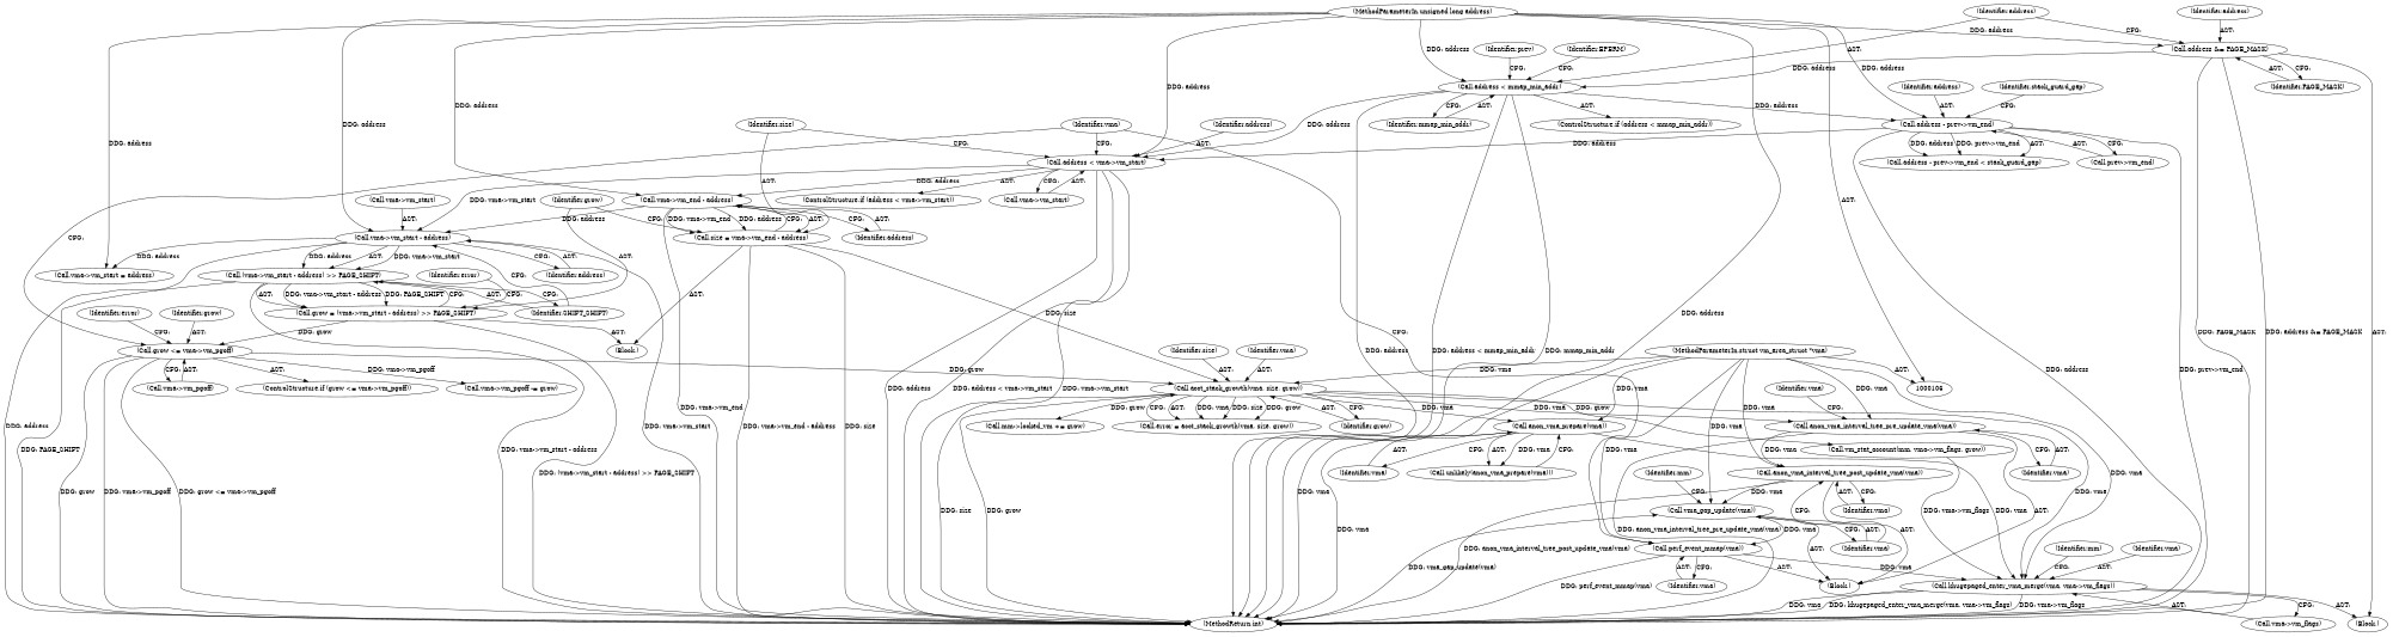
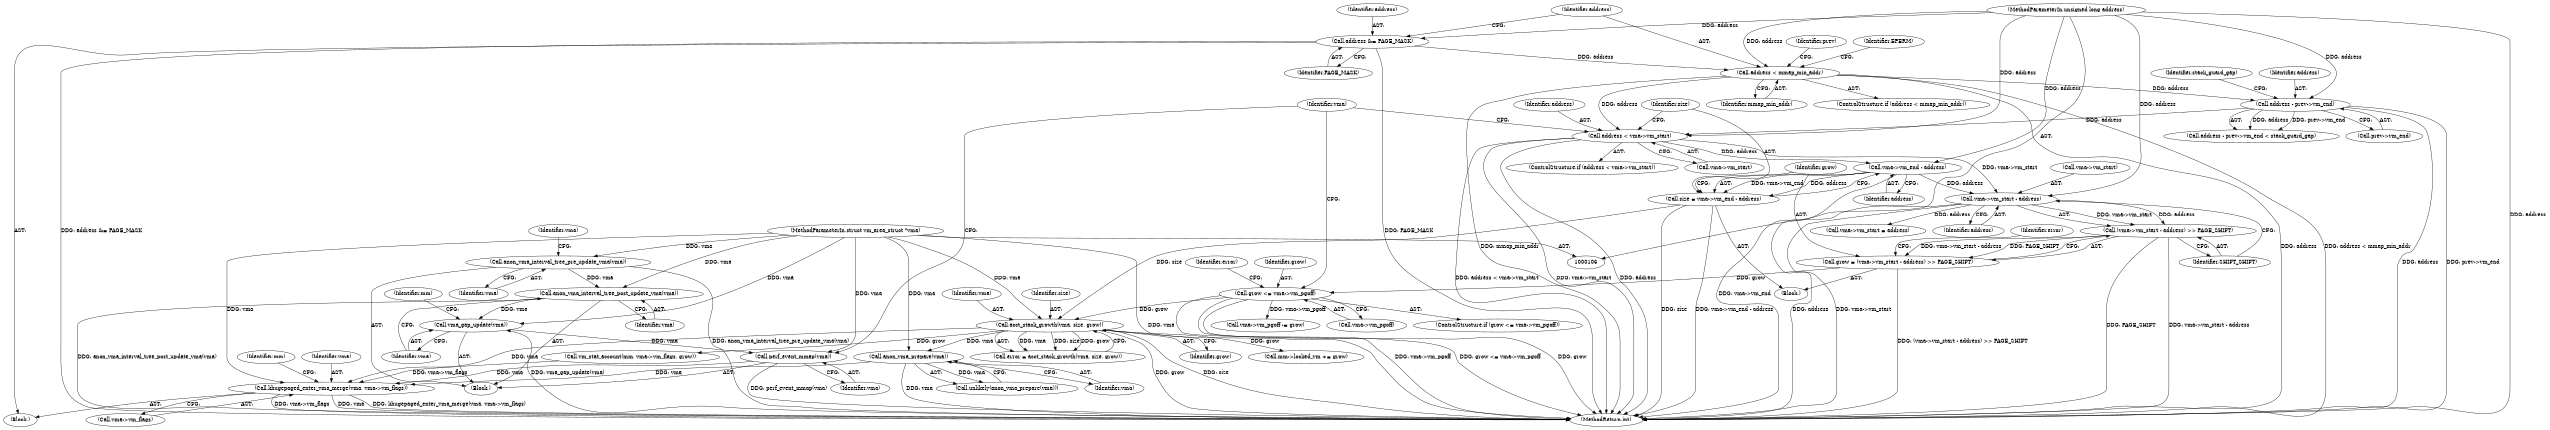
  digraph {
    n1 [label="(Call,anon_vma_interval_tree_post_update_vma(vma))"]
    n2 [label="(Call,vma_gap_update(vma))"]
    n3 [label="(Block,)"]
    n4 [label="(MethodReturn,int)"]
    n5 [label="(Identifier,vma)"]
    n6 [label="(Call,perf_event_mmap(vma))"]
    n7 [label="(Identifier,vma)"]
    n8 [label="(Call,anon_vma_interval_tree_pre_update_vma(vma))"]
    n9 [label="(Identifier,vma)"]
    n10 [label="(Call,acct_stack_growth(vma, size, grow))"]
    n11 [label="(Call,khugepaged_enter_vma_merge(vma, vma->vm_flags))"]
    n12 [label="(Identifier,grow)"]
    n13 [label="(Call,vm_stat_account(mm, vma->vm_flags, grow))"]
    n14 [label="(Call,mm->locked_vm += grow)"]
    n15 [label="(Call,error = acct_stack_growth(vma, size, grow))"]
    n16 [label="(Call,anon_vma_prepare(vma))"]
    n17 [label="(Block,)"]
    n18 [label="(Call,vma->vm_flags)"]
    n19 [label="(Identifier,vma)"]
    n20 [label="(Call,unlikely(anon_vma_prepare(vma)))"]
    n21 [label="(MethodParameterIn,struct vm_area_struct *vma)"]
    1000106
    n23 [label="(Identifier,vma)"]
    n24 [label="(Call,size = vma->vm_end - address)"]
    n25 [label="(Call,vma->vm_end - address)"]
    n26 [label="(Block,)"]
    n27 [label="(Call,vma->vm_start - address)"]
    n28 [label="(Identifier,address)"]
    n29 [label="(Call,vma->vm_start = address)"]
    n30 [label="(Call,(vma->vm_start - address) >> PAGE_SHIFT)"]
    n31 [label="(Identifier,address)"]
    n32 [label="(Call,address < vma->vm_start)"]
    n33 [label="(ControlStructure,if (address < vma->vm_start))"]
    n34 [label="(Call,vma->vm_start)"]
    n35 [label="(Call,address - prev->vm_end)"]
    n36 [label="(Call,address - prev->vm_end < stack_guard_gap)"]
    n37 [label="(Call,prev->vm_end)"]
    n38 [label="(Call,address < mmap_min_addr)"]
    n39 [label="(Identifier,mmap_min_addr)"]
    n40 [label="(ControlStructure,if (address < mmap_min_addr))"]
    n41 [label="(Call,address &= PAGE_MASK)"]
    n42 [label="(Identifier,PAGE_MASK)"]
    n43 [label="(MethodParameterIn,unsigned long address)"]
    n44 [label="(Call,grow <= vma->vm_pgoff)"]
    n45 [label="(Call,vma->vm_pgoff)"]
    n46 [label="(ControlStructure,if (grow <= vma->vm_pgoff))"]
    n47 [label="(Call,vma->vm_pgoff -= grow)"]
    n48 [label="(Call,grow = (vma->vm_start - address) >> PAGE_SHIFT)"]
    n49 [label="(Identifier,SHIFT_SHIFT)"]
    n50 [label="(Identifier,size)"]
    n51 [label="(Identifier,EPERM)"]
    n52 [label="(Identifier,address)"]
    n53 [label="(Identifier,address)"]
    n54 [label="(Identifier,address)"]
    n55 [label="(Identifier,error)"]
    n56 [label="(Identifier,vma)"]
    n57 [label="(Identifier,error)"]
    n58 [label="(Identifier,prev)"]
    n59 [label="(Call,vma->vm_start)"]
    n60 [label="(Identifier,mm)"]
    n61 [label="(Identifier,mm)"]
    n62 [label="(Identifier,vma)"]
    n63 [label="(Identifier,stack_guard_gap)"]
    n64 [label="(Identifier,grow)"]
    n65 [label="(Identifier,vma)"]
    n66 [label="(Identifier,size)"]
    n67 [label="(Identifier,vma)"]
    n68 [label="(Identifier,address)"]
    n69 [label="(Identifier,grow)"]
    n1 -> n2 [label="DDG: vma"]
    n1 -> n3 [label="AST: "]
    n1 -> n4 [label="DDG: anon_vma_interval_tree_post_update_vma(vma)"]
    n1 -> n5 [label="CFG: "]
    n2 -> n3 [label="AST: "]
    n2 -> n6 [label="DDG: vma"]
    n2 -> n7 [label="CFG: "]
    n4 -> n2 [label="DDG: vma_gap_update(vma)"]
    n5 -> n1 [label="AST: "]
    n6 -> n3 [label="AST: "]
    n6 -> n4 [label="DDG: perf_event_mmap(vma)"]
    n6 -> n11 [label="DDG: vma"]
    n6 -> n23 [label="CFG: "]
    n7 -> n1 [label="CFG: "]
    n7 -> n2 [label="AST: "]
    n8 -> n1 [label="DDG: vma"]
    n8 -> n3 [label="AST: "]
    n8 -> n4 [label="DDG: anon_vma_interval_tree_pre_update_vma(vma)"]
    n8 -> n9 [label="CFG: "]
    n9 -> n8 [label="AST: "]
    n10 -> n4 [label="DDG: grow"]
    n10 -> n4 [label="DDG: size"]
-   n10 -> n8 [label="DDG: vma"]
    n10 -> n11 [label="DDG: vma"]
    n10 -> n12 [label="CFG: "]
    n10 -> n13 [label="DDG: grow"]
    n10 -> n14 [label="DDG: grow"]
    n10 -> n15 [label="AST: "]
    n10 -> n15 [label="DDG: vma"]
    n10 -> n15 [label="DDG: size"]
    n10 -> n15 [label="DDG: grow"]
    n10 -> n16 [label="DDG: vma"]
    n11 -> n4 [label="DDG: vma->vm_flags"]
    n11 -> n4 [label="DDG: vma"]
    n11 -> n4 [label="DDG: khugepaged_enter_vma_merge(vma, vma->vm_flags)"]
    n11 -> n17 [label="AST: "]
    n11 -> n18 [label="CFG: "]
    n12 -> n10 [label="AST: "]
    n13 -> n11 [label="DDG: vma->vm_flags"]
    n15 -> n10 [label="CFG: "]
    n16 -> n4 [label="DDG: vma"]
    n16 -> n11 [label="DDG: vma"]
    n16 -> n19 [label="CFG: "]
    n16 -> n20 [label="AST: "]
    n16 -> n20 [label="DDG: vma"]
    n18 -> n11 [label="AST: "]
    n19 -> n16 [label="AST: "]
    n20 -> n16 [label="CFG: "]
    n21 -> n1 [label="DDG: vma"]
    n21 -> n2 [label="DDG: vma"]
    n21 -> n4 [label="DDG: vma"]
    n21 -> n6 [label="DDG: vma"]
    n21 -> n8 [label="DDG: vma"]
    n21 -> n10 [label="DDG: vma"]
    n21 -> n11 [label="DDG: vma"]
    n21 -> n16 [label="DDG: vma"]
    n21 -> 1000106 [label="AST: "]
    n23 -> n6 [label="AST: "]
    n24 -> n4 [label="DDG: size"]
    n24 -> n4 [label="DDG: vma->vm_end - address"]
    n24 -> n10 [label="DDG: size"]
    n24 -> n25 [label="CFG: "]
    n24 -> n26 [label="AST: "]
    n25 -> n4 [label="DDG: vma->vm_end"]
    n25 -> n24 [label="AST: "]
    n25 -> n24 [label="DDG: vma->vm_end"]
    n25 -> n24 [label="DDG: address"]
    n25 -> n27 [label="DDG: address"]
    n25 -> n28 [label="CFG: "]
    n27 -> n4 [label="DDG: address"]
    n27 -> n4 [label="DDG: vma->vm_start"]
    n27 -> n29 [label="DDG: address"]
    n27 -> n30 [label="AST: "]
    n27 -> n30 [label="DDG: vma->vm_start"]
    n27 -> n30 [label="DDG: address"]
    n27 -> n31 [label="CFG: "]
    n28 -> n25 [label="AST: "]
    n30 -> n4 [label="DDG: vma->vm_start - address"]
    n30 -> n4 [label="DDG: PAGE_SHIFT"]
    n30 -> n48 [label="AST: "]
    n30 -> n48 [label="DDG: vma->vm_start - address"]
    n30 -> n48 [label="DDG: PAGE_SHIFT"]
    n30 -> n49 [label="CFG: "]
    n31 -> n27 [label="AST: "]
    n32 -> n4 [label="DDG: address < vma->vm_start"]
    n32 -> n4 [label="DDG: vma->vm_start"]
    n32 -> n4 [label="DDG: address"]
    n32 -> n25 [label="DDG: address"]
    n32 -> n27 [label="DDG: vma->vm_start"]
    n32 -> n33 [label="AST: "]
    n32 -> n34 [label="CFG: "]
    n34 -> n32 [label="AST: "]
    n35 -> n4 [label="DDG: address"]
    n35 -> n4 [label="DDG: prev->vm_end"]
    n35 -> n32 [label="DDG: address"]
    n35 -> n36 [label="AST: "]
    n35 -> n36 [label="DDG: address"]
    n35 -> n36 [label="DDG: prev->vm_end"]
    n35 -> n37 [label="CFG: "]
    n37 -> n35 [label="AST: "]
    n38 -> n4 [label="DDG: address"]
    n38 -> n4 [label="DDG: address < mmap_min_addr"]
    n38 -> n4 [label="DDG: mmap_min_addr"]
    n38 -> n32 [label="DDG: address"]
    n38 -> n35 [label="DDG: address"]
    n38 -> n39 [label="CFG: "]
    n38 -> n40 [label="AST: "]
    n39 -> n38 [label="AST: "]
    n41 -> n4 [label="DDG: PAGE_MASK"]
    n41 -> n4 [label="DDG: address &= PAGE_MASK"]
    n41 -> n17 [label="AST: "]
    n41 -> n38 [label="DDG: address"]
    n41 -> n42 [label="CFG: "]
    n42 -> n41 [label="AST: "]
    n43 -> n4 [label="DDG: address"]
    n43 -> 1000106 [label="AST: "]
    n43 -> n25 [label="DDG: address"]
    n43 -> n27 [label="DDG: address"]
-   n43 -> n29 [label="DDG: address"]
    n43 -> n32 [label="DDG: address"]
    n43 -> n35 [label="DDG: address"]
    n43 -> n38 [label="DDG: address"]
    n43 -> n41 [label="DDG: address"]
    n44 -> n4 [label="DDG: grow"]
    n44 -> n4 [label="DDG: vma->vm_pgoff"]
    n44 -> n4 [label="DDG: grow <= vma->vm_pgoff"]
    n44 -> n10 [label="DDG: grow"]
    n44 -> n45 [label="CFG: "]
    n44 -> n46 [label="AST: "]
    n44 -> n47 [label="DDG: vma->vm_pgoff"]
    n45 -> n44 [label="AST: "]
    n48 -> n4 [label="DDG: (vma->vm_start - address) >> PAGE_SHIFT"]
    n48 -> n26 [label="AST: "]
    n48 -> n30 [label="CFG: "]
    n48 -> n44 [label="DDG: grow"]
    n49 -> n27 [label="CFG: "]
    n49 -> n30 [label="AST: "]
    n50 -> n10 [label="AST: "]
    n51 -> n38 [label="CFG: "]
    n52 -> n32 [label="AST: "]
    n53 -> n38 [label="AST: "]
    n53 -> n41 [label="CFG: "]
    n54 -> n35 [label="AST: "]
    n55 -> n48 [label="CFG: "]
    n56 -> n8 [label="CFG: "]
    n57 -> n44 [label="CFG: "]
    n58 -> n38 [label="CFG: "]
    n59 -> n27 [label="AST: "]
    n60 -> n11 [label="CFG: "]
    n61 -> n2 [label="CFG: "]
    n62 -> n11 [label="AST: "]
    n63 -> n35 [label="CFG: "]
    n64 -> n24 [label="CFG: "]
    n64 -> n48 [label="AST: "]
    n65 -> n10 [label="AST: "]
    n66 -> n24 [label="AST: "]
    n66 -> n32 [label="CFG: "]
    n67 -> n6 [label="CFG: "]
    n67 -> n32 [label="CFG: "]
    n67 -> n44 [label="CFG: "]
    n68 -> n41 [label="AST: "]
    n69 -> n44 [label="AST: "]
  }
